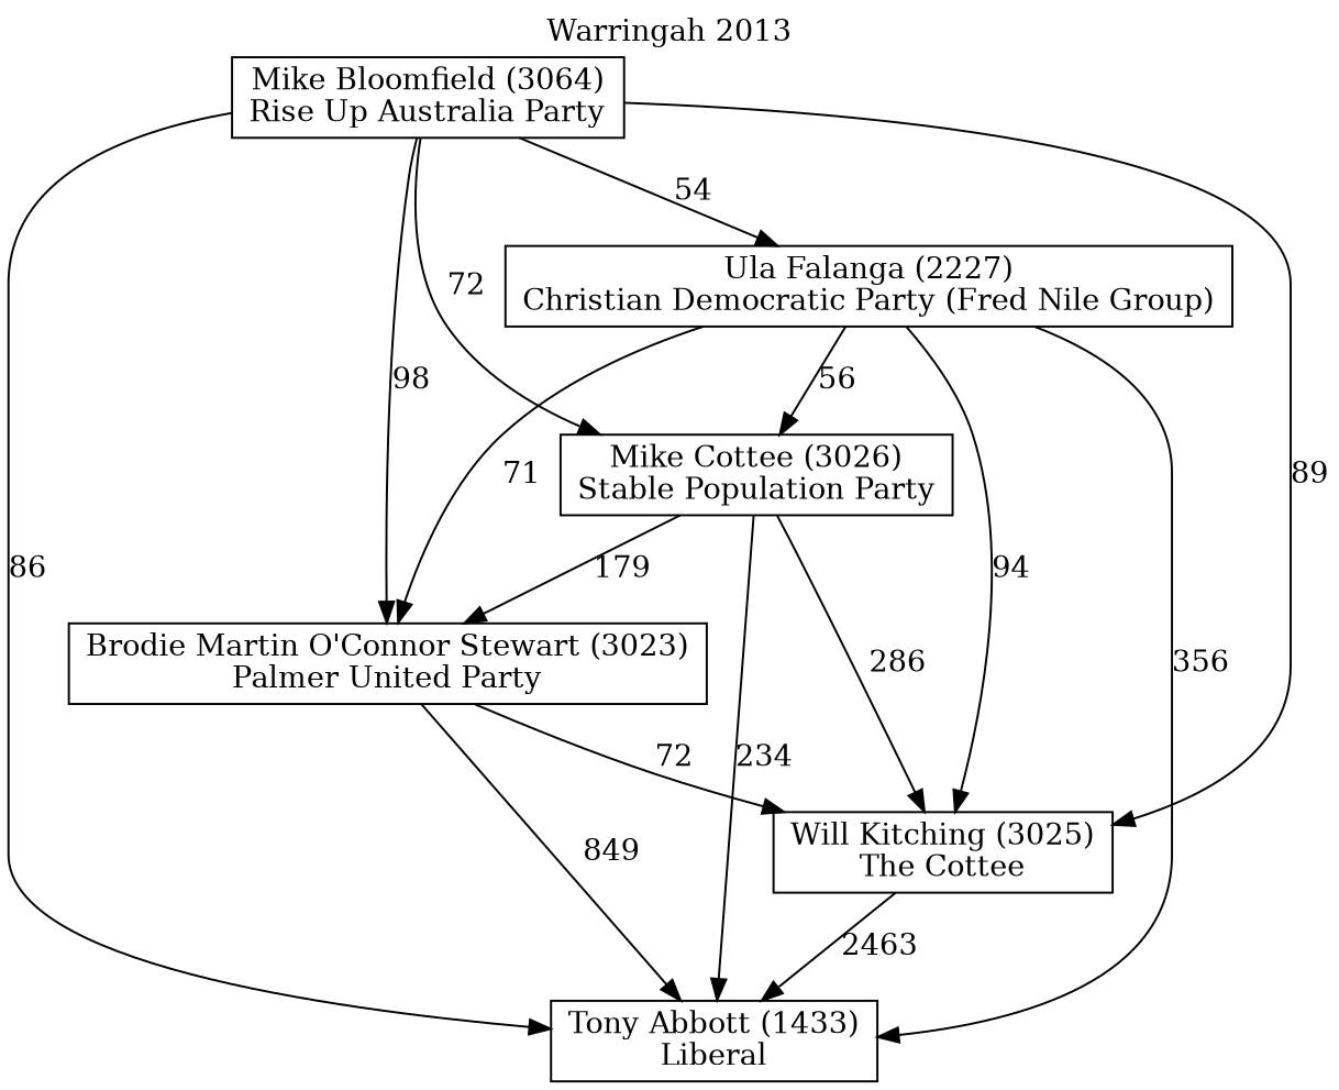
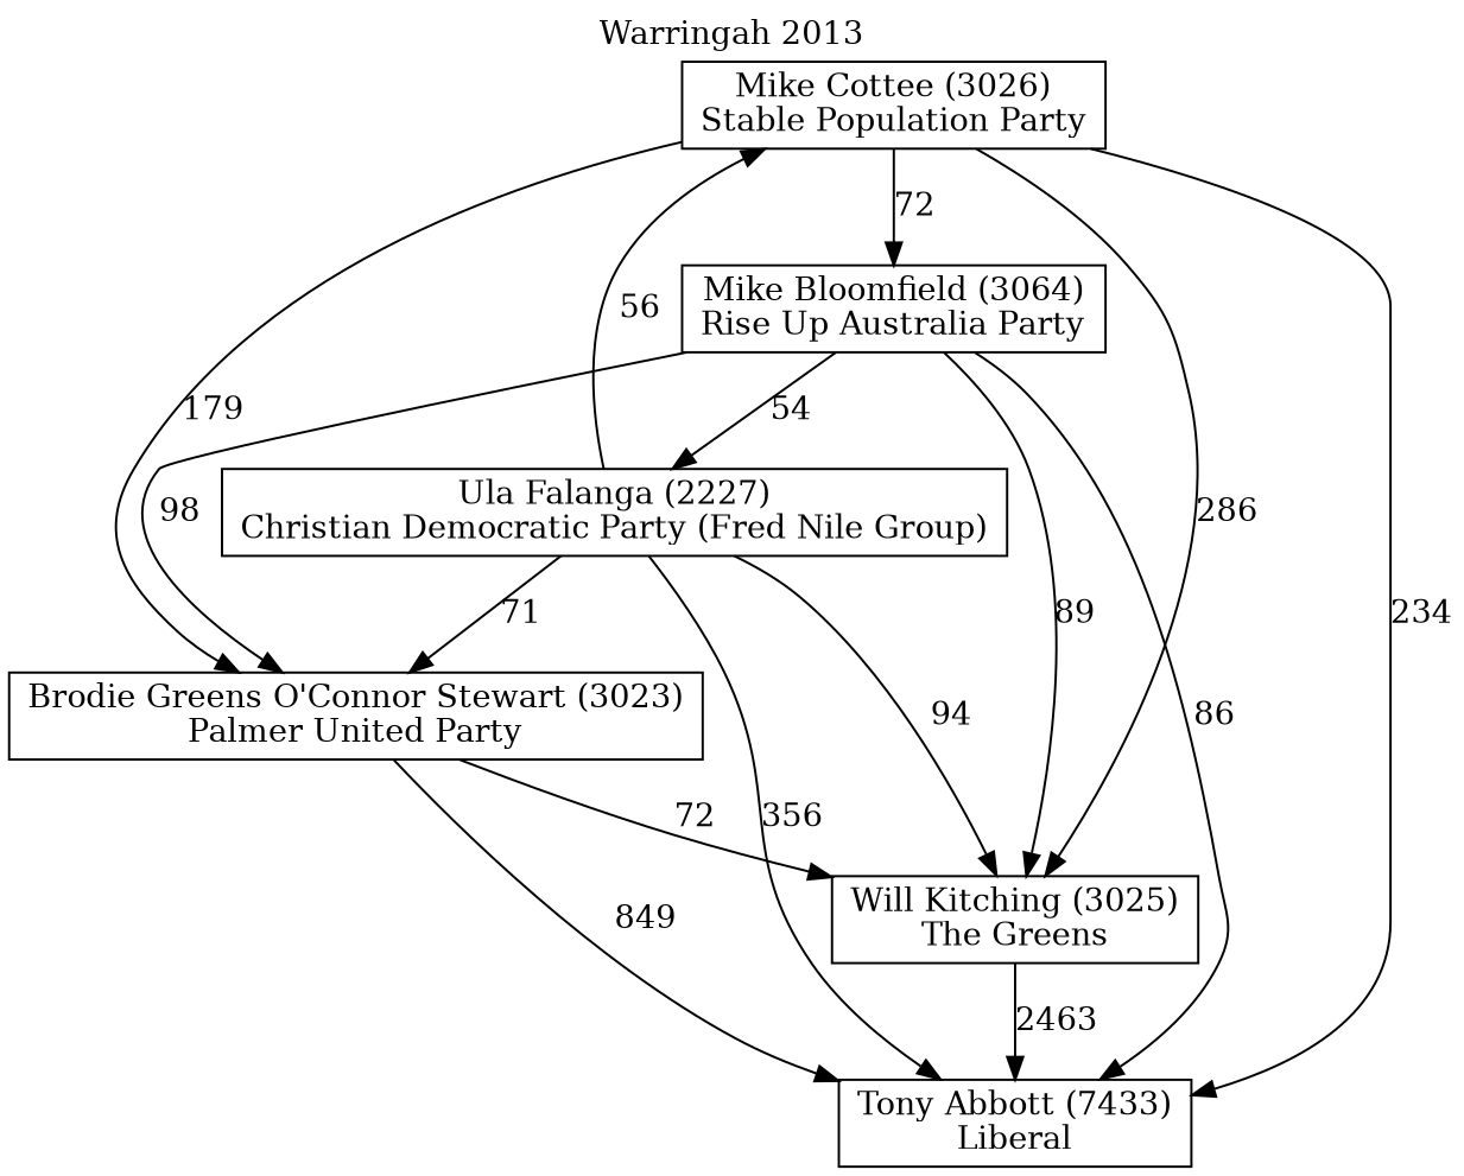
  digraph {
    fontname="DejaVu Serif"
    label="Warringah 2013"
    labelloc=t
    mclimit=10
    node [fontname="DejaVu Serif" shape=box]
    edge [fontname="DejaVu Serif"]
-   n1 [label="Tony Abbott (1433)\nLiberal"]
-   n2 [label="Will Kitching (3025)\nThe Cottee"]
-   n3 [label="Brodie Martin O'Connor Stewart (3023)\nPalmer United Party"]
+   n1 [label="Tony Abbott (7433)\nLiberal"]
+   n2 [label="Will Kitching (3025)\nThe Greens"]
+   n3 [label="Brodie Greens O'Connor Stewart (3023)\nPalmer United Party"]
    n4 [label="Mike Cottee (3026)\nStable Population Party"]
    n5 [label="Ula Falanga (2227)\nChristian Democratic Party (Fred Nile Group)"]
    n6 [label="Mike Bloomfield (3064)\nRise Up Australia Party"]
    n2 -> n1 [label=2463]
    n3 -> n1 [label=849]
    n3 -> n2 [label=72]
    n4 -> n1 [label=234]
    n4 -> n2 [label=286]
    n4 -> n3 [label=179]
    n5 -> n1 [label=356]
    n5 -> n2 [label=94]
    n5 -> n3 [label=71]
    n5 -> n4 [label=56]
    n6 -> n1 [label=86]
    n6 -> n2 [label=89]
    n6 -> n3 [label=98]
-   n6 -> n4 [label=72]
+   n4 -> n6 [label=72]
    n6 -> n5 [label=54]
  }
